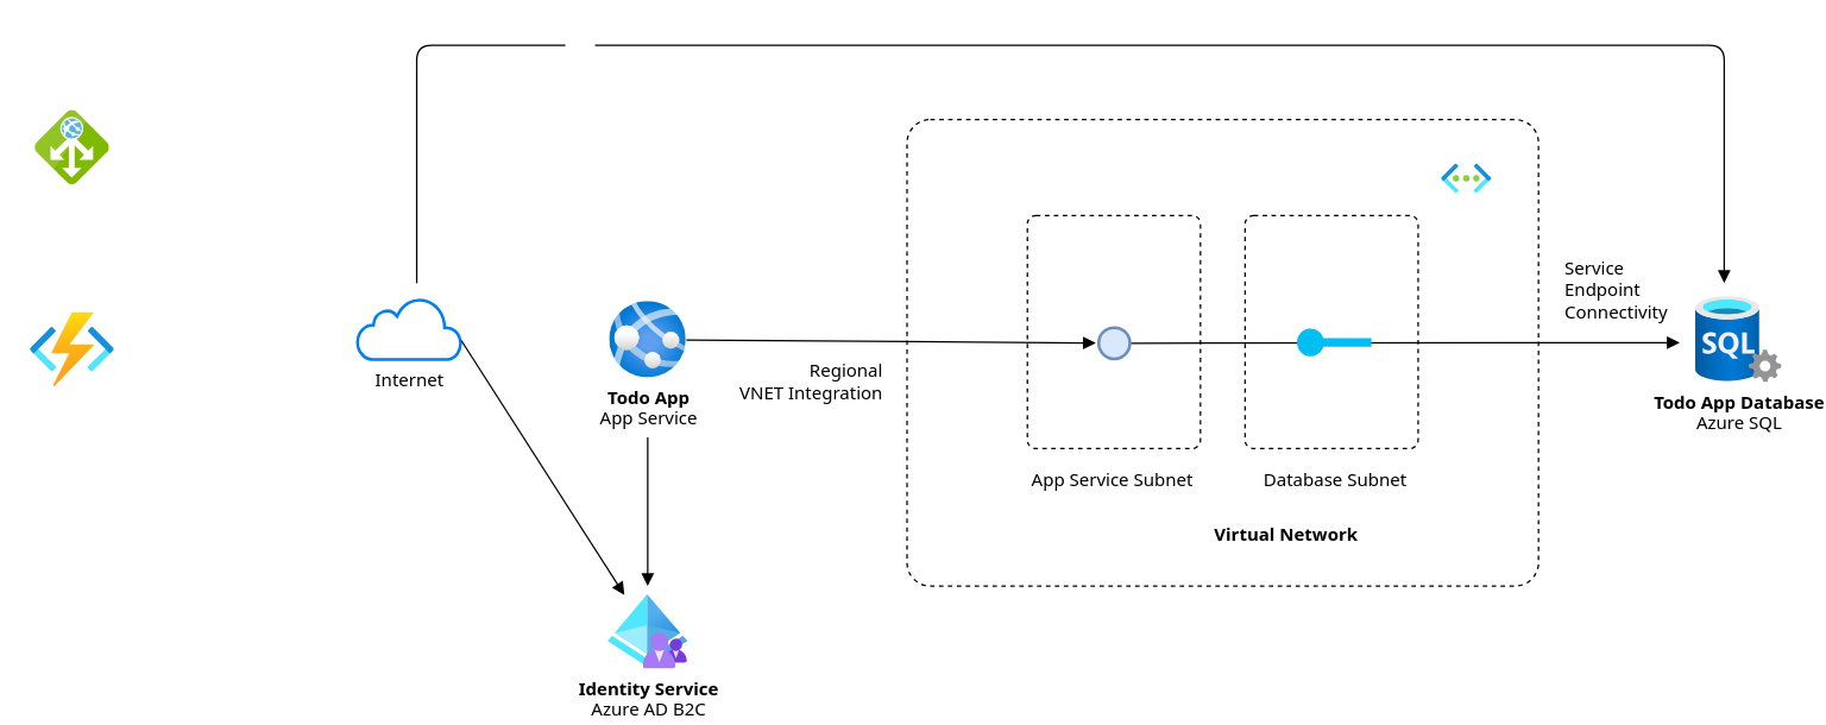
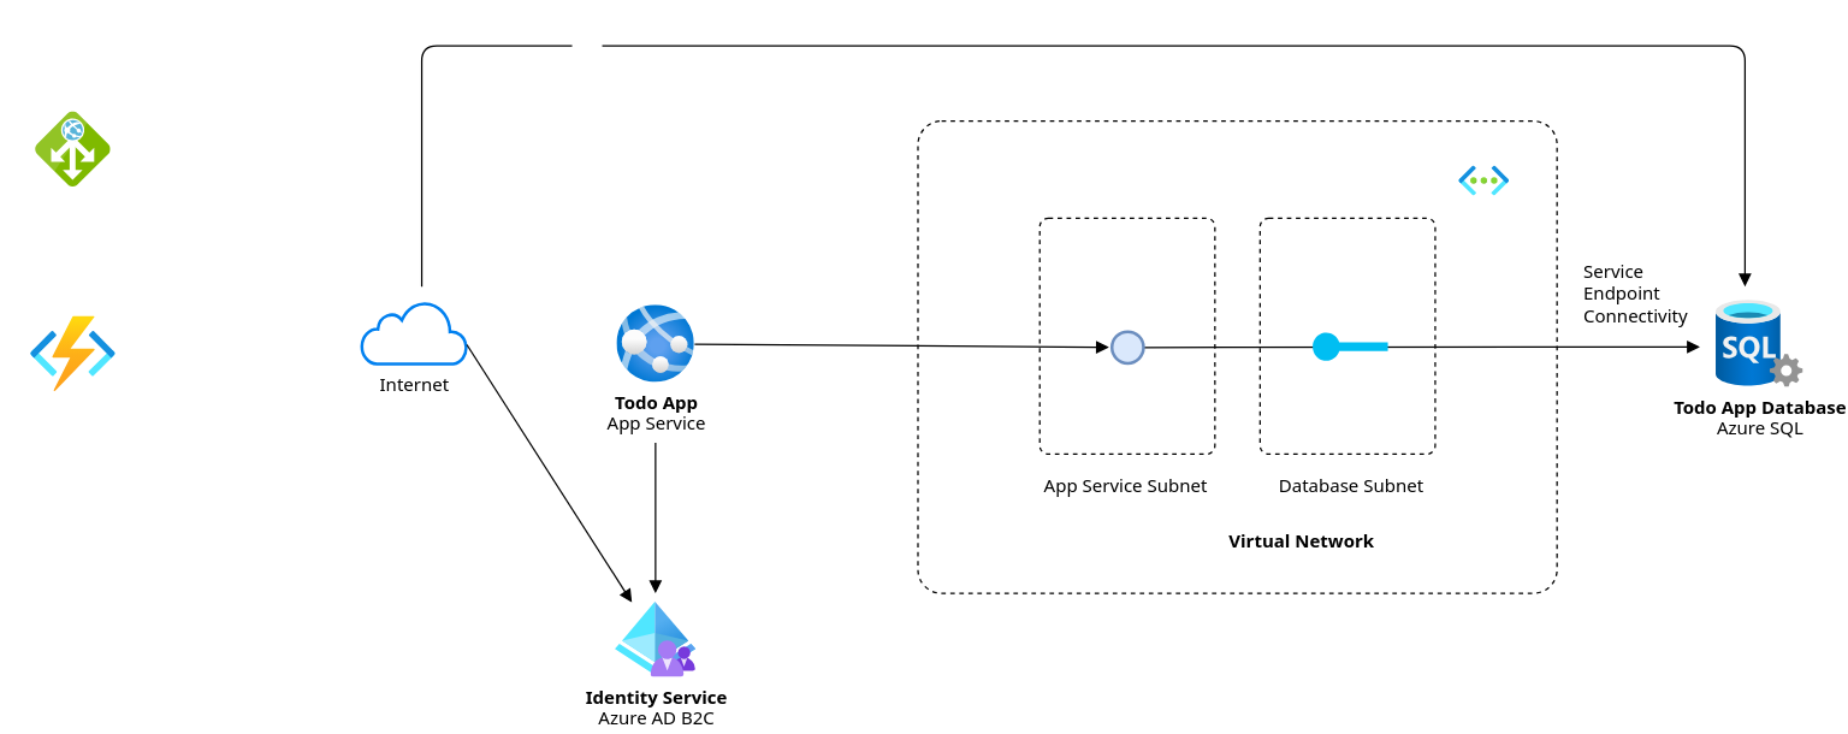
  <mxCell id="0" />
  <mxCell id="1" parent="0" />
  <mxCell id="2" value="&lt;b&gt;Todo App Database&lt;/b&gt;&lt;br&gt;Azure SQL" style="aspect=fixed;html=1;points=[];align=center;image;fontSize=12;image=img/lib/azure2/databases/SQL_Server.svg;fontFamily=segoe ui;" vertex="1" parent="1"><mxGeometry x="1141" y="199.25" width="58" height="58" as="geometry" /></mxCell>
  <mxCell id="3" value="&lt;b&gt;Todo App&lt;/b&gt;&lt;br&gt;App Service" style="aspect=fixed;html=1;points=[];align=center;image;fontSize=12;image=img/lib/azure2/app_services/App_Services.svg;fontFamily=segoe ui;" vertex="1" parent="1"><mxGeometry x="410" y="202.5" width="51.5" height="51.5" as="geometry" /></mxCell>
  <mxCell id="4" value="" style="rounded=1;whiteSpace=wrap;html=1;arcSize=5;dashed=1;fillColor=none;fontFamily=segoe ui;" vertex="1" parent="1"><mxGeometry x="610" y="80" width="425" height="314" as="geometry" /></mxCell>
  <mxCell id="5" value="" style="aspect=fixed;html=1;points=[];align=center;image;fontSize=12;image=img/lib/azure2/networking/Virtual_Networks.svg;dashed=1;fillColor=none;fontFamily=segoe ui;" vertex="1" parent="1"><mxGeometry x="970" y="110" width="33.5" height="20" as="geometry" /></mxCell>
- <mxCell id="6" value="Regional &lt;br&gt;VNET Integration" style="text;html=1;align=right;verticalAlign=middle;resizable=0;points=[];autosize=1;strokeColor=none;fillColor=none;fontFamily=segoe ui;" vertex="1" parent="1"><mxGeometry x="485" y="242" width="110" height="30" as="geometry" /></mxCell>
  <mxCell id="7" value="" style="endArrow=block;html=1;rounded=1;endFill=1;startArrow=none;fontFamily=segoe ui;" edge="1" parent="1" source="10"><mxGeometry width="50" height="50" relative="1" as="geometry"><mxPoint x="280" y="190" as="sourcePoint" /><mxPoint x="1160" y="190" as="targetPoint" /><Array as="points"><mxPoint x="1160" y="30" /></Array></mxGeometry></mxCell>
  <mxCell id="8" value="Internet" style="html=1;verticalLabelPosition=bottom;align=center;labelBackgroundColor=#ffffff;verticalAlign=top;strokeWidth=2;strokeColor=#0080F0;shadow=0;dashed=0;shape=mxgraph.ios7.icons.cloud;fillColor=none;fontFamily=segoe ui;" vertex="1" parent="1"><mxGeometry x="240" y="200" width="70" height="41.5" as="geometry" /></mxCell>
  <mxCell id="9" value="" style="endArrow=block;html=1;rounded=0;endFill=1;exitX=1;exitY=0.691;exitDx=0;exitDy=0;exitPerimeter=0;fontFamily=segoe ui;" edge="1" parent="1" source="8" target="24"><mxGeometry width="50" height="50" relative="1" as="geometry"><mxPoint x="330" y="228.66" as="sourcePoint" /><mxPoint x="410" y="228.66" as="targetPoint" /></mxGeometry></mxCell>
  <mxCell id="10" value="" style="shape=image;html=1;verticalAlign=top;verticalLabelPosition=bottom;labelBackgroundColor=#ffffff;imageAspect=0;aspect=fixed;image=https://cdn3.iconfinder.com/data/icons/flat-actions-icons-9/792/Close_Icon-128.png;dashed=1;fontColor=#1717FF;fillColor=none;fontFamily=segoe ui;" vertex="1" parent="1"><mxGeometry x="380" y="20" width="20" height="20" as="geometry" /></mxCell>
  <mxCell id="11" value="" style="endArrow=none;html=1;rounded=1;endFill=1;fontFamily=segoe ui;" edge="1" parent="1" target="10"><mxGeometry width="50" height="50" relative="1" as="geometry"><mxPoint x="280" y="190" as="sourcePoint" /><mxPoint x="1160" y="170" as="targetPoint" /><Array as="points"><mxPoint x="280" y="30" /></Array></mxGeometry></mxCell>
  <mxCell id="12" value="" style="rounded=1;whiteSpace=wrap;html=1;arcSize=5;dashed=1;fillColor=none;fontFamily=segoe ui;" vertex="1" parent="1"><mxGeometry x="691" y="144.5" width="116.5" height="157" as="geometry" /></mxCell>
  <mxCell id="13" value="" style="rounded=1;whiteSpace=wrap;html=1;arcSize=5;dashed=1;fillColor=none;fontFamily=segoe ui;" vertex="1" parent="1"><mxGeometry x="837.5" y="144.5" width="116.5" height="157" as="geometry" /></mxCell>
  <mxCell id="14" value="" style="endArrow=block;html=1;rounded=0;endFill=1;exitX=1;exitY=0.5;exitDx=0;exitDy=0;fontFamily=segoe ui;" edge="1" parent="1" source="22"><mxGeometry width="50" height="50" relative="1" as="geometry"><mxPoint x="1050" y="230.16" as="sourcePoint" /><mxPoint x="1130" y="230.16" as="targetPoint" /></mxGeometry></mxCell>
  <mxCell id="15" value="Service &lt;br&gt;Endpoint&lt;br&gt;Connectivity" style="text;html=1;align=left;verticalAlign=middle;resizable=0;points=[];autosize=1;strokeColor=none;fillColor=none;fontFamily=segoe ui;" vertex="1" parent="1"><mxGeometry x="1051" y="170" width="80" height="50" as="geometry" /></mxCell>
  <mxCell id="16" value="App Service Subnet" style="text;html=1;align=center;verticalAlign=middle;resizable=0;points=[];autosize=1;strokeColor=none;fillColor=none;fontFamily=segoe ui;" vertex="1" parent="1"><mxGeometry x="687.5" y="313" width="120" height="20" as="geometry" /></mxCell>
  <mxCell id="17" value="Database Subnet" style="text;html=1;align=center;verticalAlign=middle;resizable=0;points=[];autosize=1;strokeColor=none;fillColor=none;fontFamily=segoe ui;" vertex="1" parent="1"><mxGeometry x="842.5" y="313" width="110" height="20" as="geometry" /></mxCell>
  <mxCell id="18" value="" style="verticalLabelPosition=bottom;html=1;verticalAlign=top;align=center;strokeColor=none;fillColor=#00BEF2;shape=mxgraph.azure.service_endpoint;dashed=1;fontColor=#1717FF;fontFamily=segoe ui;" vertex="1" parent="1"><mxGeometry x="872.5" y="220" width="50" height="20" as="geometry" /></mxCell>
  <mxCell id="19" value="" style="sketch=0;aspect=fixed;html=1;points=[];align=center;image;fontSize=12;image=img/lib/mscae/Application_Gateway.svg;dashed=1;fontColor=#1717FF;strokeWidth=2;fillColor=none;" vertex="1" parent="1"><mxGeometry x="23.33" y="74" width="50" height="50" as="geometry" /></mxCell>
  <mxCell id="20" value="" style="aspect=fixed;html=1;points=[];align=center;image;fontSize=12;image=img/lib/azure2/compute/Function_Apps.svg;dashed=1;fontColor=#1717FF;strokeWidth=2;fillColor=none;" vertex="1" parent="1"><mxGeometry x="20" y="210" width="56.67" height="50" as="geometry" /></mxCell>
  <mxCell id="21" value="" style="endArrow=block;html=1;rounded=0;endFill=1;fontSize=12;fontFamily=segoe ui;" edge="1" parent="1" source="3"><mxGeometry width="50" height="50" relative="1" as="geometry"><mxPoint x="500" y="230" as="sourcePoint" /><mxPoint x="737" y="230.379" as="targetPoint" /></mxGeometry></mxCell>
  <mxCell id="22" value="" style="ellipse;whiteSpace=wrap;html=1;aspect=fixed;fontSize=12;strokeWidth=2;fillColor=#dae8fc;strokeColor=#6c8ebf;fontFamily=segoe ui;" vertex="1" parent="1"><mxGeometry x="739" y="220" width="21" height="21" as="geometry" /></mxCell>
  <mxCell id="23" value="Virtual Network" style="text;html=1;align=center;verticalAlign=middle;resizable=0;points=[];autosize=1;strokeColor=none;fillColor=none;fontFamily=segoe ui;fontStyle=1" vertex="1" parent="1"><mxGeometry x="810" y="350" width="110" height="20" as="geometry" /></mxCell>
  <mxCell id="24" value="&lt;font color=&quot;#000000&quot;&gt;&lt;b&gt;Identity Service&lt;br&gt;&lt;/b&gt;Azure AD B2C&lt;br&gt;&lt;/font&gt;" style="aspect=fixed;html=1;points=[];align=center;image;fontSize=12;image=img/lib/azure2/identity/Azure_AD_B2C.svg;fontColor=#1717FF;strokeWidth=2;fillColor=none;fontFamily=segoe ui;" vertex="1" parent="1"><mxGeometry x="408.8" y="400" width="53.91" height="50" as="geometry" /></mxCell>
  <mxCell id="25" value="" style="endArrow=block;html=1;rounded=0;endFill=1;exitX=1;exitY=0.691;exitDx=0;exitDy=0;exitPerimeter=0;fontFamily=segoe ui;" edge="1" parent="1"><mxGeometry width="50" height="50" relative="1" as="geometry"><mxPoint x="435.46" y="293.996" as="sourcePoint" /><mxPoint x="435.46" y="394" as="targetPoint" /></mxGeometry></mxCell>
